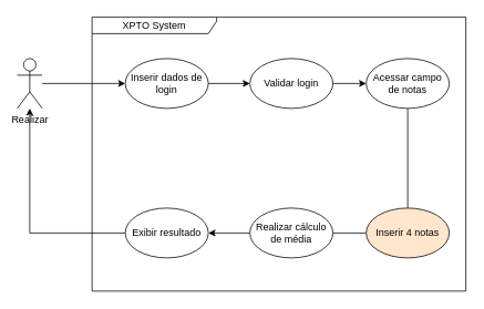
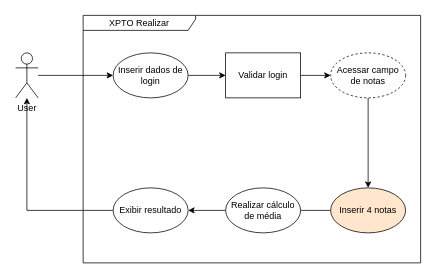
  <mxCell id="0" />
  <mxCell id="1" parent="0" />
- <mxCell id="2" value="XPTO System" style="shape=umlFrame;whiteSpace=wrap;html=1;pointerEvents=0;width=150;height=20;" vertex="1" parent="1"><mxGeometry x="110" y="20" width="450" height="330" as="geometry" /></mxCell>
+ <mxCell id="2" value="XPTO Realizar" style="shape=umlFrame;whiteSpace=wrap;html=1;pointerEvents=0;width=150;height=20;" vertex="1" parent="1"><mxGeometry x="110" y="20" width="450" height="330" as="geometry" /></mxCell>
  <mxCell id="3" style="edgeStyle=orthogonalEdgeStyle;rounded=0;orthogonalLoop=1;jettySize=auto;html=1;entryX=0;entryY=0.5;entryDx=0;entryDy=0;" edge="1" parent="1" source="4" target="6"><mxGeometry relative="1" as="geometry" /></mxCell>
- <mxCell id="4" value="Realizar" style="shape=umlActor;verticalLabelPosition=bottom;verticalAlign=top;html=1;" vertex="1" parent="1"><mxGeometry x="20" y="70" width="30" height="60" as="geometry" /></mxCell>
+ <mxCell id="4" value="User" style="shape=umlActor;verticalLabelPosition=bottom;verticalAlign=top;html=1;" vertex="1" parent="1"><mxGeometry x="20" y="70" width="30" height="60" as="geometry" /></mxCell>
  <mxCell id="5" style="edgeStyle=orthogonalEdgeStyle;rounded=0;orthogonalLoop=1;jettySize=auto;html=1;entryX=0;entryY=0.5;entryDx=0;entryDy=0;" edge="1" parent="1" source="6" target="8"><mxGeometry relative="1" as="geometry" /></mxCell>
  <mxCell id="6" value="Inserir dados de login" style="ellipse;whiteSpace=wrap;html=1;" vertex="1" parent="1"><mxGeometry x="150" y="70" width="100" height="60" as="geometry" /></mxCell>
  <mxCell id="7" style="edgeStyle=orthogonalEdgeStyle;rounded=0;orthogonalLoop=1;jettySize=auto;html=1;entryX=0;entryY=0.5;entryDx=0;entryDy=0;" edge="1" parent="1" source="8" target="10"><mxGeometry relative="1" as="geometry" /></mxCell>
- <mxCell id="8" value="Validar login" style="ellipse;whiteSpace=wrap;html=1;" vertex="1" parent="1"><mxGeometry x="300" y="70" width="100" height="60" as="geometry" /></mxCell>
- <mxCell id="9" style="edgeStyle=orthogonalEdgeStyle;rounded=0;orthogonalLoop=1;jettySize=auto;html=1;endArrow=none;" edge="1" parent="1" source="10" target="12"><mxGeometry relative="1" as="geometry" /></mxCell>
- <mxCell id="10" value="Acessar campo de notas" style="ellipse;whiteSpace=wrap;html=1;" vertex="1" parent="1"><mxGeometry x="440" y="70" width="100" height="60" as="geometry" /></mxCell>
+ <mxCell id="8" value="Validar login" style="whiteSpace=wrap;html=1;rounded=0;" vertex="1" parent="1"><mxGeometry x="300" y="70" width="100" height="60" as="geometry" /></mxCell>
+ <mxCell id="9" style="edgeStyle=orthogonalEdgeStyle;rounded=0;orthogonalLoop=1;jettySize=auto;html=1;" edge="1" parent="1" source="10" target="12"><mxGeometry relative="1" as="geometry" /></mxCell>
+ <mxCell id="10" value="Acessar campo de notas" style="ellipse;whiteSpace=wrap;html=1;dashed=1;" vertex="1" parent="1"><mxGeometry x="440" y="70" width="100" height="60" as="geometry" /></mxCell>
  <mxCell id="11" style="edgeStyle=orthogonalEdgeStyle;rounded=0;orthogonalLoop=1;jettySize=auto;html=1;entryX=1;entryY=0.5;entryDx=0;entryDy=0;endArrow=none;" edge="1" parent="1" source="12" target="14"><mxGeometry relative="1" as="geometry" /></mxCell>
  <mxCell id="12" value="Inserir 4 notas" style="ellipse;whiteSpace=wrap;html=1;fillColor=#ffe6cc;" vertex="1" parent="1"><mxGeometry x="440" y="250" width="100" height="60" as="geometry" /></mxCell>
  <mxCell id="13" style="edgeStyle=orthogonalEdgeStyle;rounded=0;orthogonalLoop=1;jettySize=auto;html=1;entryX=1;entryY=0.5;entryDx=0;entryDy=0;" edge="1" parent="1" source="14" target="16"><mxGeometry relative="1" as="geometry" /></mxCell>
  <mxCell id="14" value="Realizar cálculo de média" style="ellipse;whiteSpace=wrap;html=1;" vertex="1" parent="1"><mxGeometry x="300" y="250" width="100" height="60" as="geometry" /></mxCell>
  <mxCell id="15" style="edgeStyle=orthogonalEdgeStyle;rounded=0;orthogonalLoop=1;jettySize=auto;html=1;" edge="1" parent="1" source="16" target="4"><mxGeometry relative="1" as="geometry" /></mxCell>
  <mxCell id="16" value="Exibir resultado" style="ellipse;whiteSpace=wrap;html=1;" vertex="1" parent="1"><mxGeometry x="150" y="250" width="100" height="60" as="geometry" /></mxCell>
